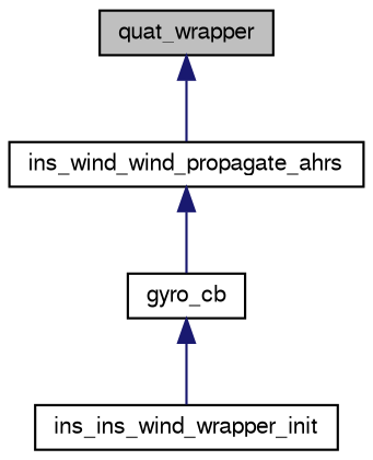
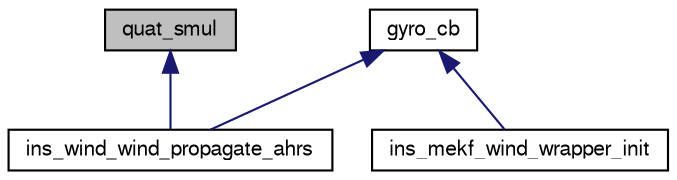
  digraph {
    rankdir=TB
    node [color=black fillcolor=white fontname=FreeSans fontsize=10 shape=record style=filled]
    edge [color=midnightblue dir=back fontname=FreeSans fontsize=10 labelfontname=FreeSans labelfontsize=10 style=solid]
-   n1 [fillcolor=grey75 fontcolor=black height=0.2 label=quat_wrapper width=0.4]
+   n1 [fillcolor=grey75 fontcolor=black height=0.2 label=quat_smul width=0.4]
    n2 [height=0.2 label=ins_wind_wind_propagate_ahrs width=0.4]
    n3 [height=0.2 label=gyro_cb width=0.4]
-   n4 [height=0.2 label=ins_ins_wind_wrapper_init width=0.4]
+   n4 [height=0.2 label=ins_mekf_wind_wrapper_init width=0.4]
    n1 -> n2
-   n2 -> n3
+   n3 -> n2
    n3 -> n4
  }
